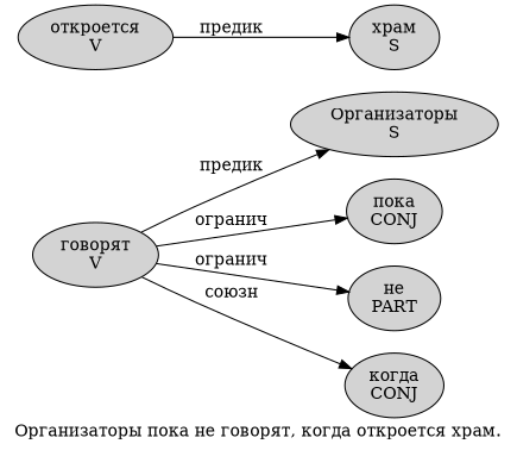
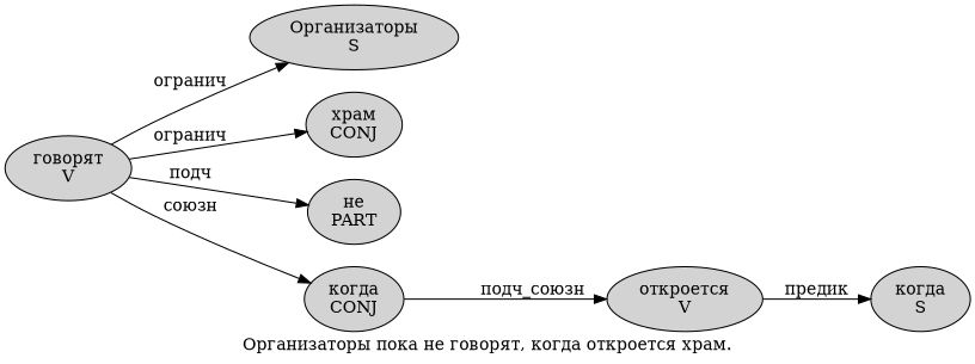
  digraph {
    label="Организаторы пока не говорят, когда откроется храм."
    rankdir=LR
    node [fillcolor=lightgray penwidth=1 shape=ellipse style=filled]
    n1 [label="Организаторы\nS"]
-   n2 [label="пока\nCONJ"]
+   n2 [label="храм\nCONJ"]
    n3 [label="не\nPART"]
    n4 [label="говорят\nV"]
    n5 [label="когда\nCONJ"]
    n6 [label="откроется\nV"]
-   n7 [label="храм\nS"]
-   n4 -> n1 [label="предик"]
+   n7 [label="когда\nS"]
+   n4 -> n1 [label="огранич"]
    n4 -> n2 [label="огранич"]
-   n4 -> n3 [label="огранич"]
+   n4 -> n3 [label="подч"]
    n4 -> n5 [label="союзн"]
+   n5 -> n6 [label="подч_союзн"]
    n6 -> n7 [label="предик"]
  }
